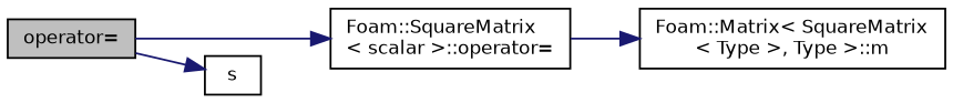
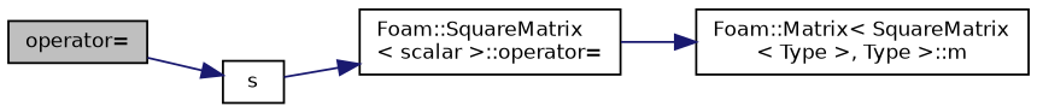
  digraph {
    rankdir=LR
    node [color=black fontname=Helvetica fontsize=10 shape=record]
    edge [color=midnightblue fontname=Helvetica fontsize=10 labelfontname=Helvetica labelfontsize=10 style=solid]
    n1 [fillcolor=grey75 fontcolor=black height=0.2 label="operator=" style=filled width=0.4]
    n2 [height=0.2 label="Foam::SquareMatrix\l\< scalar \>::operator=" width=0.4]
    n3 [height=0.2 label=s width=0.4]
    n4 [height=0.2 label="Foam::Matrix\< SquareMatrix\l\< Type \>, Type \>::m" width=0.4]
-   n1 -> n2
+   n3 -> n2
    n1 -> n3
    n2 -> n4
  }
